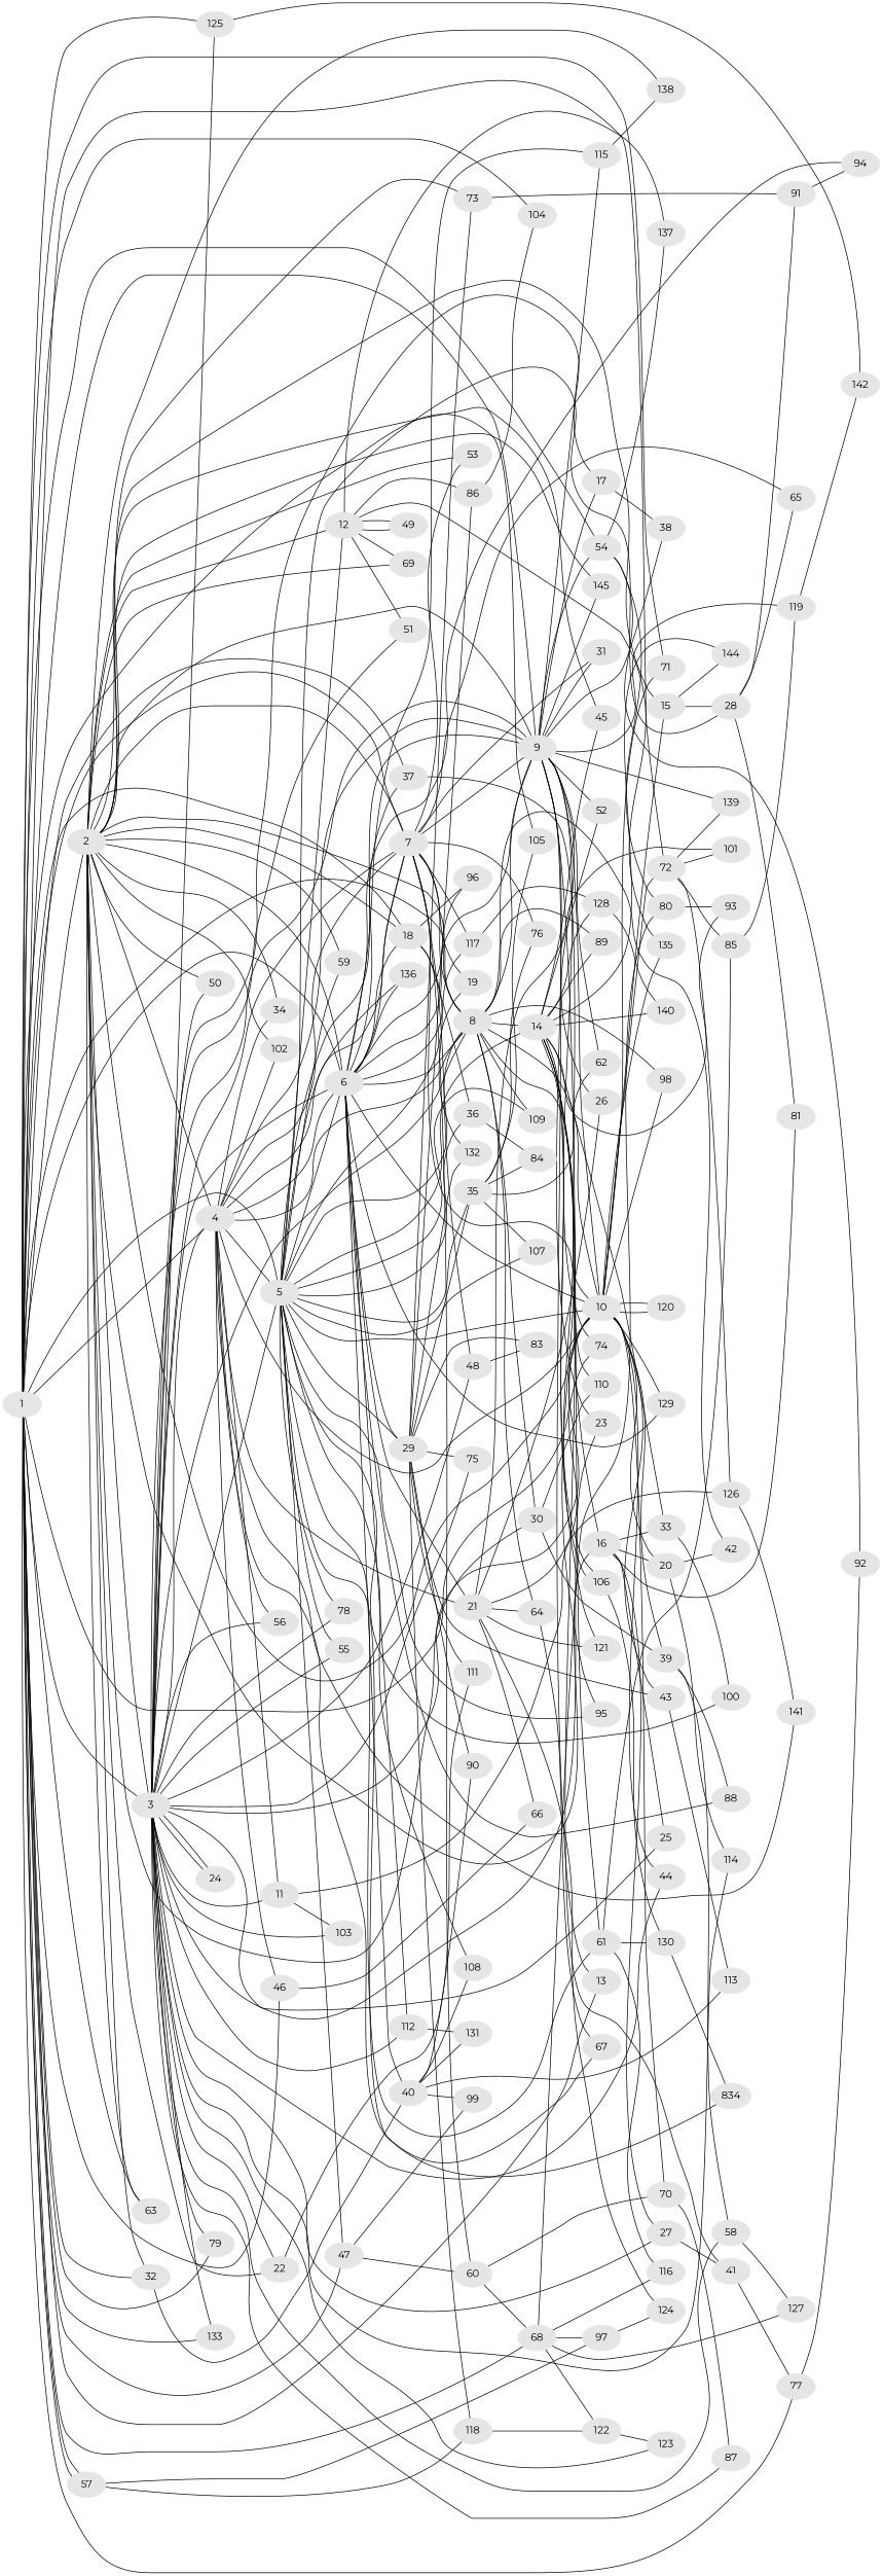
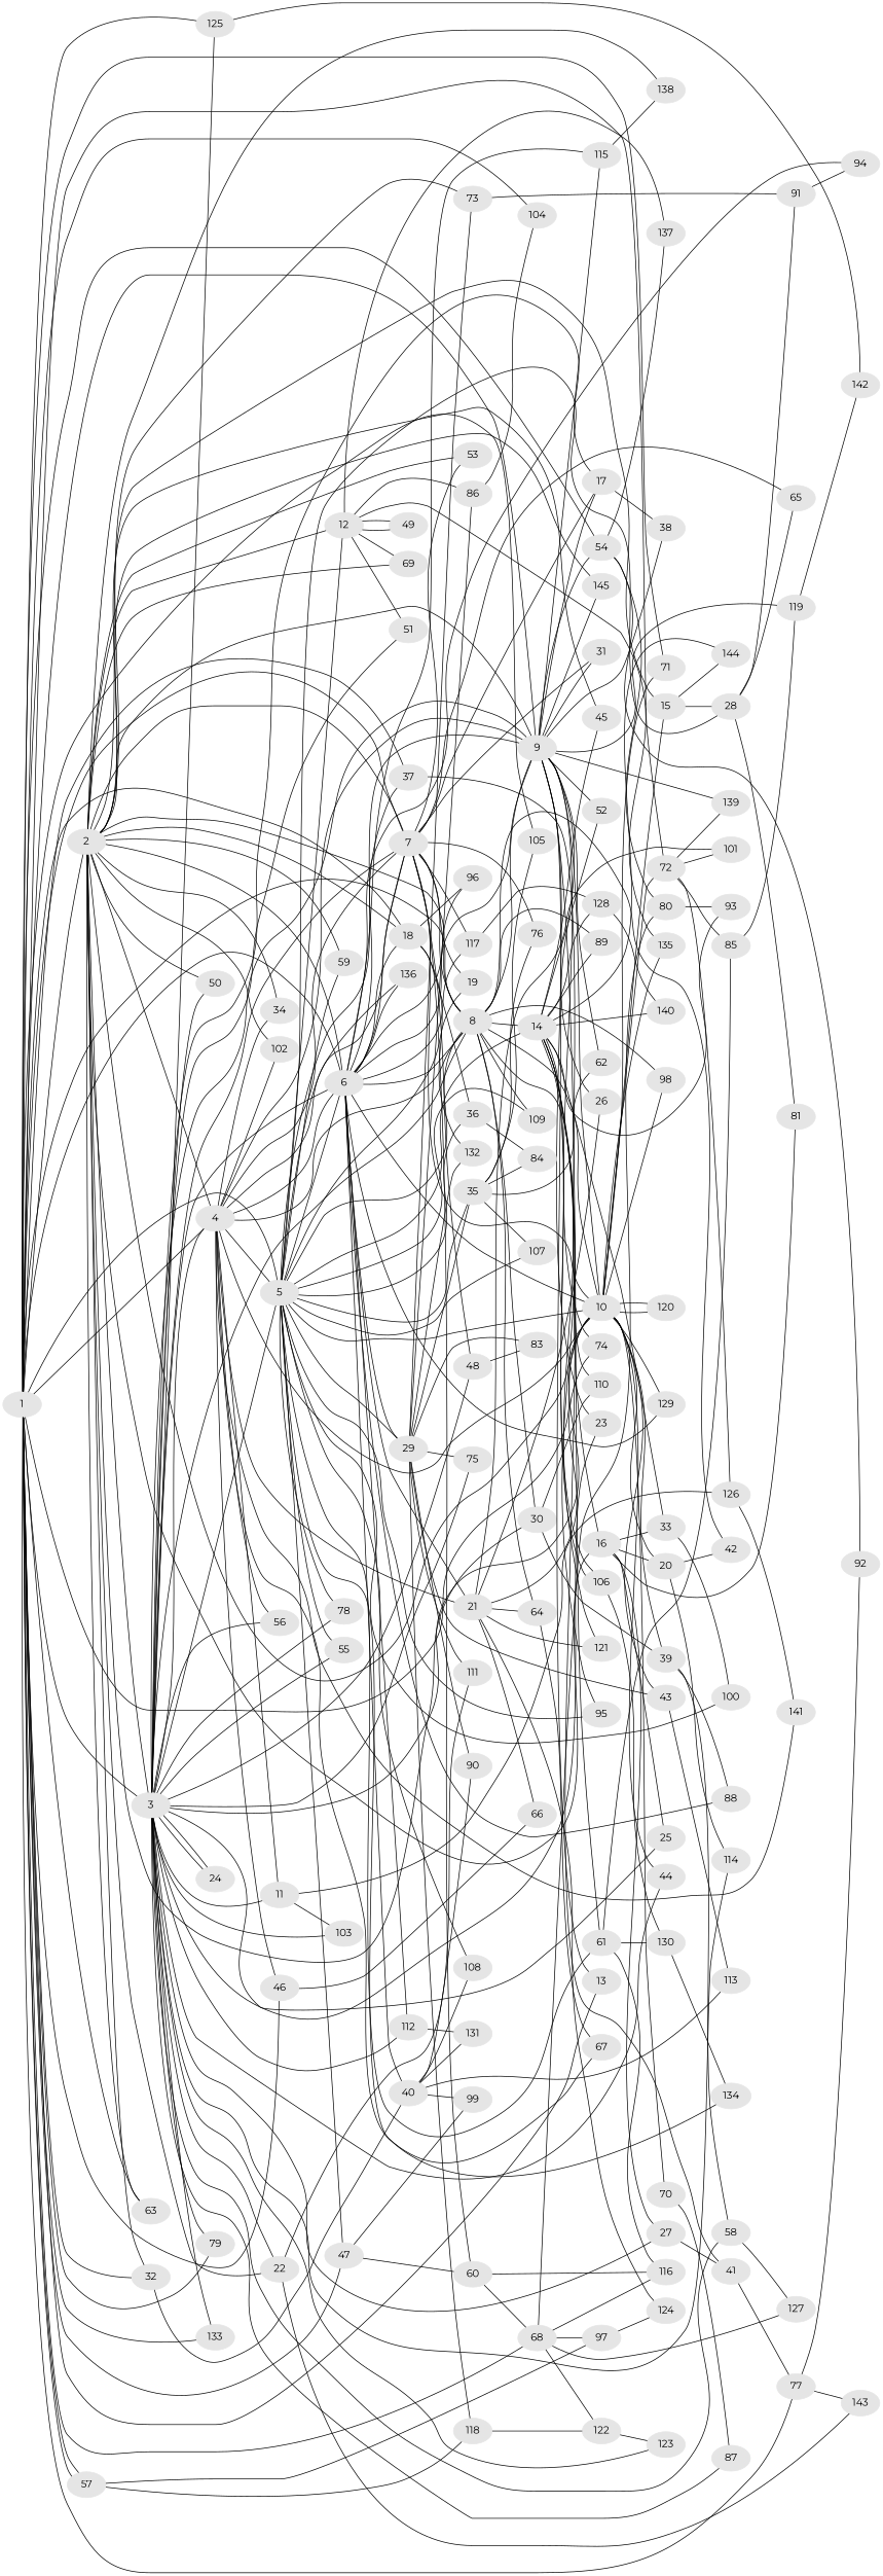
  graph {
    fontname=Montserrat
    rankdir=LR
    node [color=gray90 fontname=Montserrat style=filled]
    edge [fontname=Montserrat]
    1
    2
    3
    4
    5
    6
    7
    8
    9
    10
    13
    18
    32
    37
    46
    47
    54
    57
    63
    68
    71
    72
    77
    79
    104
    105
    125
    133
    12
    15
    16
    22
    30
    34
    45
    50
    53
    59
    69
    73
    102
    138
    145
    11
    17
    23
    24
    25
    27
    44
    48
    51
    55
    56
    58
    75
    78
    87
    103
    112
    114
    123
    21
    67
    136
    141
    14
    19
    28
    29
    35
    36
    61
    95
    100
    107
    108
    109
-   134 [label=834]
+   134
    40
    88
    94
    96
    115
    117
    129
    31
    60
    65
    76
    41
    42
    64
    89
    98
    26
    38
    52
    62
    74
    119
    139
    20
    39
    43
    70
    120
    135
    132
    110
    66
    99
    137
    80
    92
    118
    97
    127
    116
    122
    126
    101
    85
+   143
    142
    49
    86
    144
    33
    81
    111
    91
    83
    131
    121
    124
    93
    106
    128
    140
    90
    84
    130
    113
    1 -- 2
    1 -- 3
    1 -- 4
    1 -- 5
    1 -- 6
    1 -- 7
    1 -- 8
    1 -- 9
    1 -- 10
    1 -- 13
    1 -- 18
    1 -- 32
    1 -- 37
    1 -- 46
    1 -- 47
    1 -- 54
    1 -- 57
    1 -- 57
    1 -- 63
    1 -- 68
    1 -- 71
    1 -- 72
    1 -- 77
    1 -- 79
    1 -- 104
    1 -- 105
    1 -- 125
    1 -- 133
    2 -- 3
    2 -- 4
    2 -- 6
    2 -- 7
    2 -- 8
    2 -- 9
    2 -- 10
    2 -- 18
    2 -- 32
    2 -- 63
    2 -- 12
    2 -- 15
    2 -- 16
    2 -- 22
    2 -- 30
    2 -- 34
    2 -- 45
    2 -- 50
    2 -- 53
    2 -- 59
    2 -- 69
    2 -- 73
    2 -- 102
    2 -- 138
    2 -- 145
    3 -- 4
    3 -- 5
    3 -- 6
    3 -- 7
    3 -- 8
    3 -- 9
    3 -- 10
    3 -- 79
    3 -- 125
    3 -- 133
    3 -- 22
    3 -- 50
    3 -- 11
    3 -- 17
    3 -- 23
    3 -- 24
    3 -- 24
    3 -- 25
    3 -- 27
    3 -- 44
    3 -- 48
    3 -- 51
    3 -- 55
    3 -- 56
    3 -- 58
    3 -- 75
    3 -- 78
    3 -- 87
    3 -- 103
    3 -- 112
    3 -- 114
    3 -- 123
    4 -- 5
    4 -- 6
    4 -- 7
    4 -- 8
    4 -- 9
    4 -- 10
    4 -- 46
    4 -- 34
    4 -- 102
    4 -- 11
    4 -- 56
    4 -- 21
    4 -- 67
    4 -- 136
    4 -- 141
    5 -- 6
    5 -- 7
    5 -- 8
    5 -- 9
    5 -- 10
    5 -- 47
    5 -- 12
    5 -- 59
    5 -- 55
    5 -- 78
    5 -- 14
    5 -- 19
    5 -- 28
    5 -- 29
    5 -- 35
    5 -- 36
    5 -- 61
    5 -- 95
    5 -- 100
    5 -- 107
    5 -- 108
    5 -- 109
    5 -- 134
    6 -- 7
    6 -- 8
    6 -- 9
    6 -- 10
    6 -- 18
    6 -- 37
    6 -- 112
    6 -- 21
    6 -- 136
    6 -- 29
    6 -- 40
    6 -- 88
    6 -- 94
    6 -- 96
    6 -- 115
    6 -- 117
    6 -- 129
    7 -- 8
-   7 -- 9
+   7 -- 17
    7 -- 10
    7 -- 53
    7 -- 48
    7 -- 19
    7 -- 117
    7 -- 31
    7 -- 60
    7 -- 65
    7 -- 76
    8 -- 9
    8 -- 10
    8 -- 30
    8 -- 14
    8 -- 109
    8 -- 41
    8 -- 42
    8 -- 64
    8 -- 89
    8 -- 98
    9 -- 10
    9 -- 13
    9 -- 54
    9 -- 145
    9 -- 17
    9 -- 23
    9 -- 61
    9 -- 115
    9 -- 31
    9 -- 26
    9 -- 38
    9 -- 52
    9 -- 62
    9 -- 74
    9 -- 119
    9 -- 139
    10 -- 71
    10 -- 72
    10 -- 15
    10 -- 44
    10 -- 129
    10 -- 98
    10 -- 20
    10 -- 39
    10 -- 43
    10 -- 70
    10 -- 120
    10 -- 120
    10 -- 135
    18 -- 36
    18 -- 96
    18 -- 132
    32 -- 40
    37 -- 110
    46 -- 66
    47 -- 60
    47 -- 99
    54 -- 137
    54 -- 80
    54 -- 92
    57 -- 118
    57 -- 97
    68 -- 80
    68 -- 97
    68 -- 127
    68 -- 116
    68 -- 122
    72 -- 139
    72 -- 126
    72 -- 101
    72 -- 85
    77 -- 92
+   77 -- 143
    125 -- 142
    12 -- 69
    12 -- 51
    12 -- 135
    12 -- 137
    12 -- 49
    12 -- 49
    12 -- 86
    15 -- 28
    15 -- 144
    16 -- 25
    16 -- 27
    16 -- 20
    16 -- 33
    16 -- 81
+   22 -- 143
    22 -- 111
    30 -- 39
    30 -- 110
    73 -- 91
    11 -- 103
    11 -- 126
    17 -- 38
    27 -- 41
    48 -- 83
    58 -- 127
    112 -- 131
    21 -- 64
    21 -- 26
    21 -- 74
    21 -- 66
    21 -- 101
    21 -- 121
    21 -- 124
    14 -- 16
    14 -- 45
    14 -- 95
    14 -- 89
    14 -- 52
    14 -- 144
    14 -- 33
    14 -- 121
    14 -- 93
    14 -- 106
    14 -- 106
    14 -- 128
    14 -- 140
    28 -- 65
    28 -- 81
    28 -- 91
    29 -- 73
    29 -- 75
    29 -- 35
    29 -- 43
    29 -- 132
    29 -- 118
    29 -- 86
    29 -- 111
    29 -- 83
    29 -- 90
    35 -- 105
    35 -- 107
    35 -- 76
    35 -- 62
    35 -- 84
    36 -- 84
    61 -- 116
    61 -- 85
    61 -- 130
    40 -- 108
    40 -- 99
    40 -- 131
    40 -- 90
    40 -- 113
    115 -- 138
    117 -- 128
    60 -- 68
-   60 -- 70
+   60 -- 116
    41 -- 77
    64 -- 67
    119 -- 142
    20 -- 114
    20 -- 42
    39 -- 58
    39 -- 88
    43 -- 113
    70 -- 87
    80 -- 93
    118 -- 122
    97 -- 124
    122 -- 123
    126 -- 141
    85 -- 119
    86 -- 104
    33 -- 100
    91 -- 94
    106 -- 130
    128 -- 140
    130 -- 134
  }
